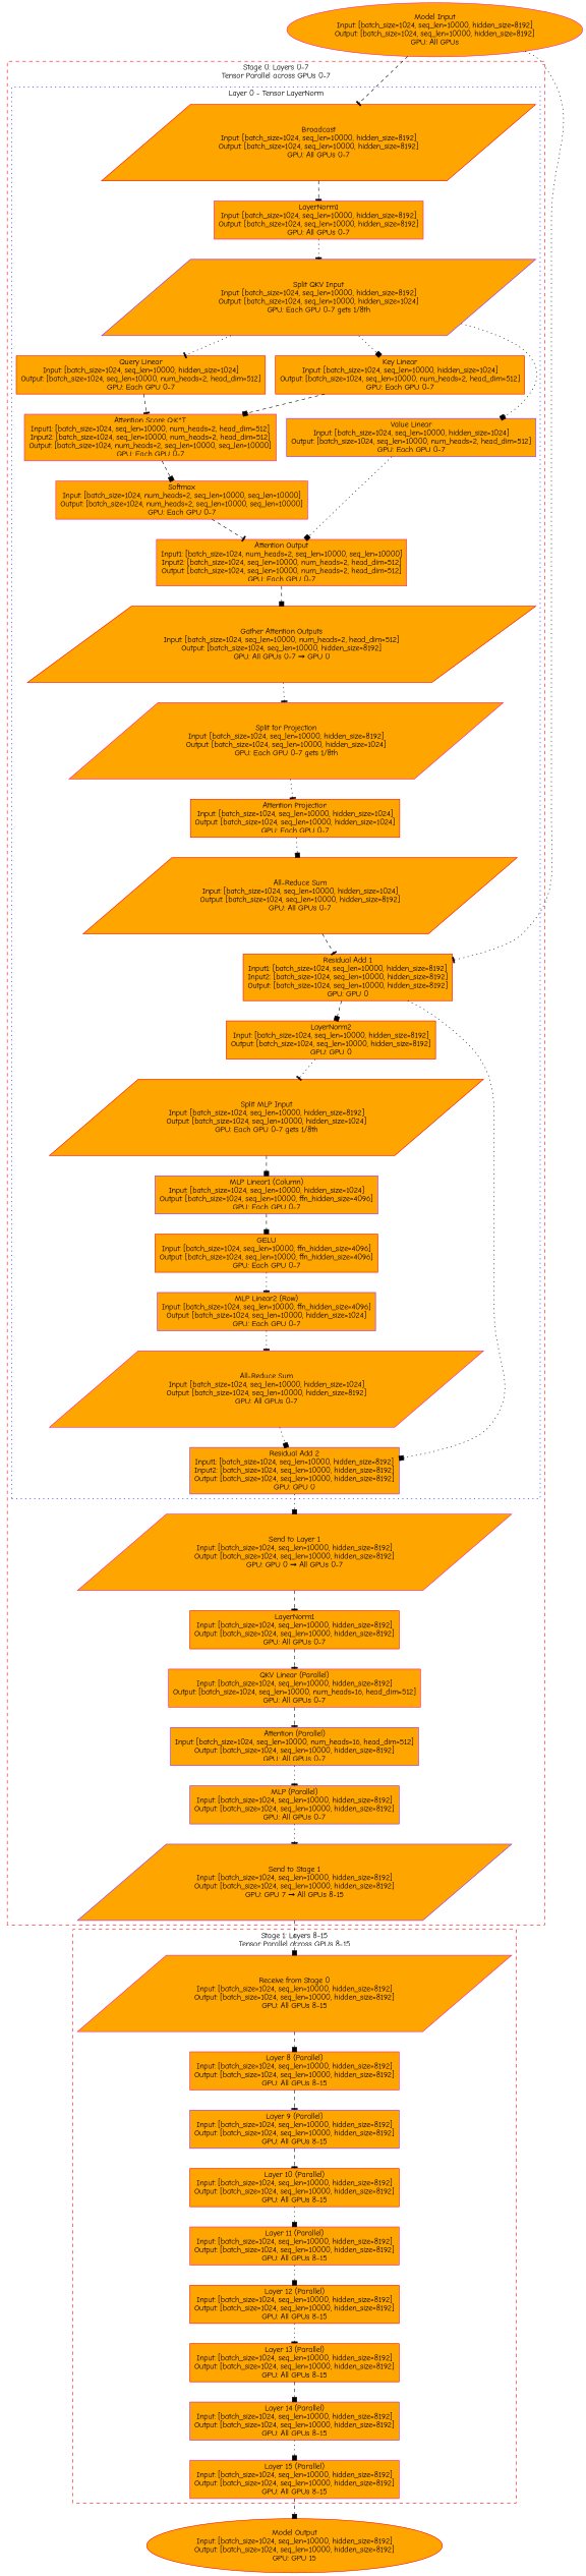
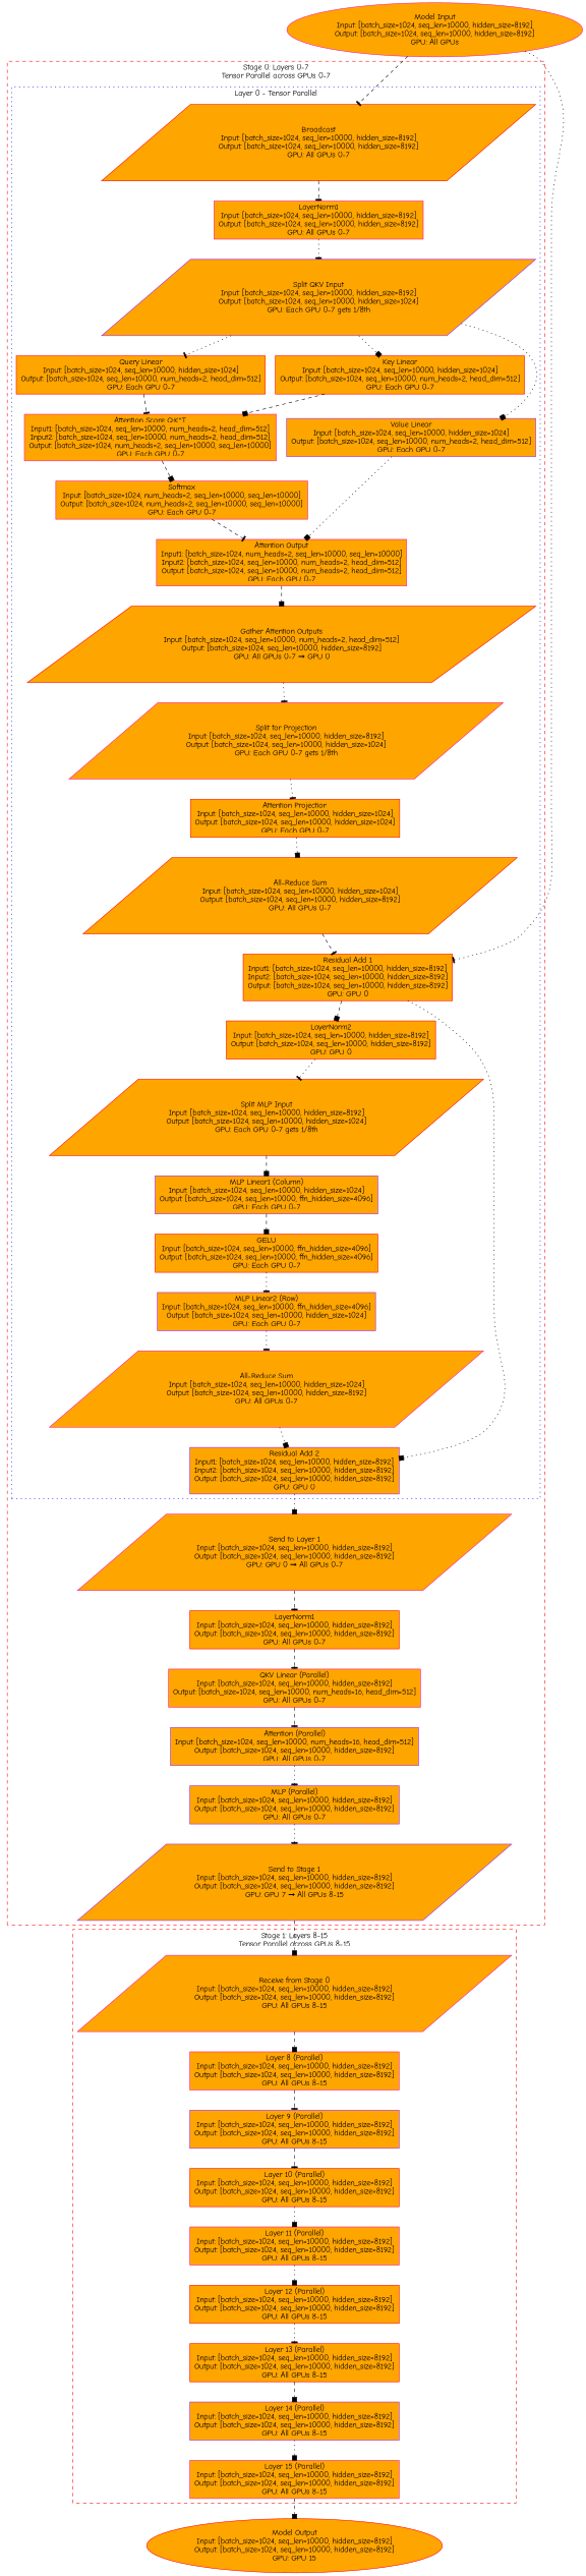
  digraph {
    rankdir=TB
    fontname="Comic Neue"
    node [fillcolor=orange shape=rectangle style=filled color=red fontname="Comic Neue"]
    edge [style=dotted arrowhead=tee fontname="Comic Neue"]
    n1 [label="Broadcast\nInput: [batch_size=1024, seq_len=10000, hidden_size=8192]\nOutput: [batch_size=1024, seq_len=10000, hidden_size=8192]\nGPU: All GPUs 0-7" shape=parallelogram]
    n2 [label="LayerNorm1\nInput: [batch_size=1024, seq_len=10000, hidden_size=8192]\nOutput: [batch_size=1024, seq_len=10000, hidden_size=8192]\nGPU: All GPUs 0-7" color=deeppink]
    n3 [label="Split QKV Input\nInput: [batch_size=1024, seq_len=10000, hidden_size=8192]\nOutput: [batch_size=1024, seq_len=10000, hidden_size=1024]\nGPU: Each GPU 0-7 gets 1/8th" shape=parallelogram color=purple]
    n4 [label="Query Linear\nInput: [batch_size=1024, seq_len=10000, hidden_size=1024]\nOutput: [batch_size=1024, seq_len=10000, num_heads=2, head_dim=512]\nGPU: Each GPU 0-7"]
    n5 [label="Key Linear\nInput: [batch_size=1024, seq_len=10000, hidden_size=1024]\nOutput: [batch_size=1024, seq_len=10000, num_heads=2, head_dim=512]\nGPU: Each GPU 0-7"]
    n6 [label="Value Linear\nInput: [batch_size=1024, seq_len=10000, hidden_size=1024]\nOutput: [batch_size=1024, seq_len=10000, num_heads=2, head_dim=512]\nGPU: Each GPU 0-7" color=purple]
    n7 [label="Attention Score Q·K^T\nInput1: [batch_size=1024, seq_len=10000, num_heads=2, head_dim=512]\nInput2: [batch_size=1024, seq_len=10000, num_heads=2, head_dim=512]\nOutput: [batch_size=1024, num_heads=2, seq_len=10000, seq_len=10000]\nGPU: Each GPU 0-7" color=deeppink]
    n8 [label="Softmax\nInput: [batch_size=1024, num_heads=2, seq_len=10000, seq_len=10000]\nOutput: [batch_size=1024, num_heads=2, seq_len=10000, seq_len=10000]\nGPU: Each GPU 0-7" color=deeppink]
    n9 [label="Attention Output\nInput1: [batch_size=1024, num_heads=2, seq_len=10000, seq_len=10000]\nInput2: [batch_size=1024, seq_len=10000, num_heads=2, head_dim=512]\nOutput: [batch_size=1024, seq_len=10000, num_heads=2, head_dim=512]\nGPU: Each GPU 0-7" color=deeppink]
    n10 [label="Gather Attention Outputs\nInput: [batch_size=1024, seq_len=10000, num_heads=2, head_dim=512]\nOutput: [batch_size=1024, seq_len=10000, hidden_size=8192]\nGPU: All GPUs 0-7 → GPU 0" shape=parallelogram]
    n11 [label="Split for Projection\nInput: [batch_size=1024, seq_len=10000, hidden_size=8192]\nOutput: [batch_size=1024, seq_len=10000, hidden_size=1024]\nGPU: Each GPU 0-7 gets 1/8th" shape=parallelogram color=deeppink]
    n12 [label="Attention Projection\nInput: [batch_size=1024, seq_len=10000, hidden_size=1024]\nOutput: [batch_size=1024, seq_len=10000, hidden_size=1024]\nGPU: Each GPU 0-7"]
    n13 [label="All-Reduce Sum\nInput: [batch_size=1024, seq_len=10000, hidden_size=1024]\nOutput: [batch_size=1024, seq_len=10000, hidden_size=8192]\nGPU: All GPUs 0-7" shape=parallelogram]
    n14 [label="Residual Add 1\nInput1: [batch_size=1024, seq_len=10000, hidden_size=8192]\nInput2: [batch_size=1024, seq_len=10000, hidden_size=8192]\nOutput: [batch_size=1024, seq_len=10000, hidden_size=8192]\nGPU: GPU 0"]
    n15 [label="LayerNorm2\nInput: [batch_size=1024, seq_len=10000, hidden_size=8192]\nOutput: [batch_size=1024, seq_len=10000, hidden_size=8192]\nGPU: GPU 0"]
    n16 [label="Split MLP Input\nInput: [batch_size=1024, seq_len=10000, hidden_size=8192]\nOutput: [batch_size=1024, seq_len=10000, hidden_size=1024]\nGPU: Each GPU 0-7 gets 1/8th" shape=parallelogram]
    n17 [label="MLP Linear1 (Column)\nInput: [batch_size=1024, seq_len=10000, hidden_size=1024]\nOutput: [batch_size=1024, seq_len=10000, ffn_hidden_size=4096]\nGPU: Each GPU 0-7" color=purple]
    n18 [label="GELU\nInput: [batch_size=1024, seq_len=10000, ffn_hidden_size=4096]\nOutput: [batch_size=1024, seq_len=10000, ffn_hidden_size=4096]\nGPU: Each GPU 0-7"]
    n19 [label="MLP Linear2 (Row)\nInput: [batch_size=1024, seq_len=10000, ffn_hidden_size=4096]\nOutput: [batch_size=1024, seq_len=10000, hidden_size=1024]\nGPU: Each GPU 0-7" color=purple]
    n20 [label="All-Reduce Sum\nInput: [batch_size=1024, seq_len=10000, hidden_size=1024]\nOutput: [batch_size=1024, seq_len=10000, hidden_size=8192]\nGPU: All GPUs 0-7" shape=parallelogram color=deeppink]
    n21 [label="Residual Add 2\nInput1: [batch_size=1024, seq_len=10000, hidden_size=8192]\nInput2: [batch_size=1024, seq_len=10000, hidden_size=8192]\nOutput: [batch_size=1024, seq_len=10000, hidden_size=8192]\nGPU: GPU 0" color=purple]
    n22 [label="Send to Layer 1\nInput: [batch_size=1024, seq_len=10000, hidden_size=8192]\nOutput: [batch_size=1024, seq_len=10000, hidden_size=8192]\nGPU: GPU 0 → All GPUs 0-7" shape=parallelogram color=deeppink]
    n23 [label="LayerNorm1\nInput: [batch_size=1024, seq_len=10000, hidden_size=8192]\nOutput: [batch_size=1024, seq_len=10000, hidden_size=8192]\nGPU: All GPUs 0-7"]
    n24 [label="QKV Linear (Parallel)\nInput: [batch_size=1024, seq_len=10000, hidden_size=8192]\nOutput: [batch_size=1024, seq_len=10000, num_heads=16, head_dim=512]\nGPU: All GPUs 0-7" color=deeppink]
    n25 [label="Attention (Parallel)\nInput: [batch_size=1024, seq_len=10000, num_heads=16, head_dim=512]\nOutput: [batch_size=1024, seq_len=10000, hidden_size=8192]\nGPU: All GPUs 0-7" color=purple]
    n26 [label="MLP (Parallel)\nInput: [batch_size=1024, seq_len=10000, hidden_size=8192]\nOutput: [batch_size=1024, seq_len=10000, hidden_size=8192]\nGPU: All GPUs 0-7" color=purple]
    n27 [label="Send to Stage 1\nInput: [batch_size=1024, seq_len=10000, hidden_size=8192]\nOutput: [batch_size=1024, seq_len=10000, hidden_size=8192]\nGPU: GPU 7 → All GPUs 8-15" shape=parallelogram color=purple]
    n28 [label="Receive from Stage 0\nInput: [batch_size=1024, seq_len=10000, hidden_size=8192]\nOutput: [batch_size=1024, seq_len=10000, hidden_size=8192]\nGPU: All GPUs 8-15" shape=parallelogram color=deeppink]
    n29 [label="Layer 8 (Parallel)\nInput: [batch_size=1024, seq_len=10000, hidden_size=8192]\nOutput: [batch_size=1024, seq_len=10000, hidden_size=8192]\nGPU: All GPUs 8-15" color=deeppink]
    n30 [label="Layer 9 (Parallel)\nInput: [batch_size=1024, seq_len=10000, hidden_size=8192]\nOutput: [batch_size=1024, seq_len=10000, hidden_size=8192]\nGPU: All GPUs 8-15" color=purple]
    n31 [label="Layer 10 (Parallel)\nInput: [batch_size=1024, seq_len=10000, hidden_size=8192]\nOutput: [batch_size=1024, seq_len=10000, hidden_size=8192]\nGPU: All GPUs 8-15"]
    n32 [label="Layer 11 (Parallel)\nInput: [batch_size=1024, seq_len=10000, hidden_size=8192]\nOutput: [batch_size=1024, seq_len=10000, hidden_size=8192]\nGPU: All GPUs 8-15" color=deeppink]
    n33 [label="Layer 12 (Parallel)\nInput: [batch_size=1024, seq_len=10000, hidden_size=8192]\nOutput: [batch_size=1024, seq_len=10000, hidden_size=8192]\nGPU: All GPUs 8-15"]
    n34 [label="Layer 13 (Parallel)\nInput: [batch_size=1024, seq_len=10000, hidden_size=8192]\nOutput: [batch_size=1024, seq_len=10000, hidden_size=8192]\nGPU: All GPUs 8-15"]
    n35 [label="Layer 14 (Parallel)\nInput: [batch_size=1024, seq_len=10000, hidden_size=8192]\nOutput: [batch_size=1024, seq_len=10000, hidden_size=8192]\nGPU: All GPUs 8-15" color=purple]
    n36 [label="Layer 15 (Parallel)\nInput: [batch_size=1024, seq_len=10000, hidden_size=8192]\nOutput: [batch_size=1024, seq_len=10000, hidden_size=8192]\nGPU: All GPUs 8-15" color=deeppink]
    n37 [label="Model Input\nInput: [batch_size=1024, seq_len=10000, hidden_size=8192]\nOutput: [batch_size=1024, seq_len=10000, hidden_size=8192]\nGPU: All GPUs" shape=ellipse color=deeppink]
    n38 [label="Model Output\nInput: [batch_size=1024, seq_len=10000, hidden_size=8192]\nOutput: [batch_size=1024, seq_len=10000, hidden_size=8192]\nGPU: GPU 15" shape=ellipse]
    subgraph cluster_1 {
      color=red
      label="Stage 0: Layers 0-7\nTensor Parallel across GPUs 0-7"
      style=dashed
      n22
      n23
      n24
      n25
      n26
      n27
      subgraph cluster_2 {
        color=blue
-       label="Layer 0 - Tensor LayerNorm"
+       label="Layer 0 - Tensor Parallel"
        style=dotted
        n1
        n2
        n3
        n4
        n5
        n6
        n7
        n8
        n9
        n10
        n11
        n12
        n13
        n14
        n15
        n16
        n17
        n18
        n19
        n20
        n21
      }
    }
    subgraph cluster_3 {
      color=red
      label="Stage 1: Layers 8-15\nTensor Parallel across GPUs 8-15"
      style=dashed
      n28
      n29
      n30
      n31
      n32
      n33
      n34
      n35
      n36
    }
    n1 -> n2 [style=dashed]
    n2 -> n3
    n3 -> n4
    n3 -> n5 [arrowhead=box]
    n3 -> n6 [arrowhead=box]
    n4 -> n7 [style=dashed]
    n5 -> n7 [style=dashed arrowhead=box]
    n6 -> n9 [arrowhead=box]
    n7 -> n8 [style=dashed arrowhead=box]
    n8 -> n9 [style=dashed]
    n9 -> n10 [style=dashed arrowhead=box]
    n10 -> n11
    n11 -> n12
    n12 -> n13 [arrowhead=box]
    n13 -> n14 [style=dashed]
    n14 -> n15 [style=dashed arrowhead=box]
    n14 -> n21 [arrowhead=box]
    n15 -> n16
    n16 -> n17 [style=dashed arrowhead=box]
    n17 -> n18 [style=dashed arrowhead=box]
    n18 -> n19
    n19 -> n20
    n20 -> n21 [arrowhead=box]
    n21 -> n22 [arrowhead=box]
    n22 -> n23 [style=dashed]
    n23 -> n24 [style=dashed]
    n24 -> n25 [style=dashed]
    n25 -> n26
    n26 -> n27
    n27 -> n28 [style=dashed arrowhead=box]
    n28 -> n29 [style=dashed arrowhead=box]
    n29 -> n30 [style=dashed]
    n30 -> n31 [style=dashed]
    n31 -> n32 [arrowhead=box]
    n32 -> n33 [arrowhead=box]
    n33 -> n34
    n34 -> n35 [style=dashed arrowhead=box]
    n35 -> n36 [arrowhead=box]
    n36 -> n38 [style=dashed arrowhead=box]
    n37 -> n1 [style=dashed]
    n37 -> n14
  }
